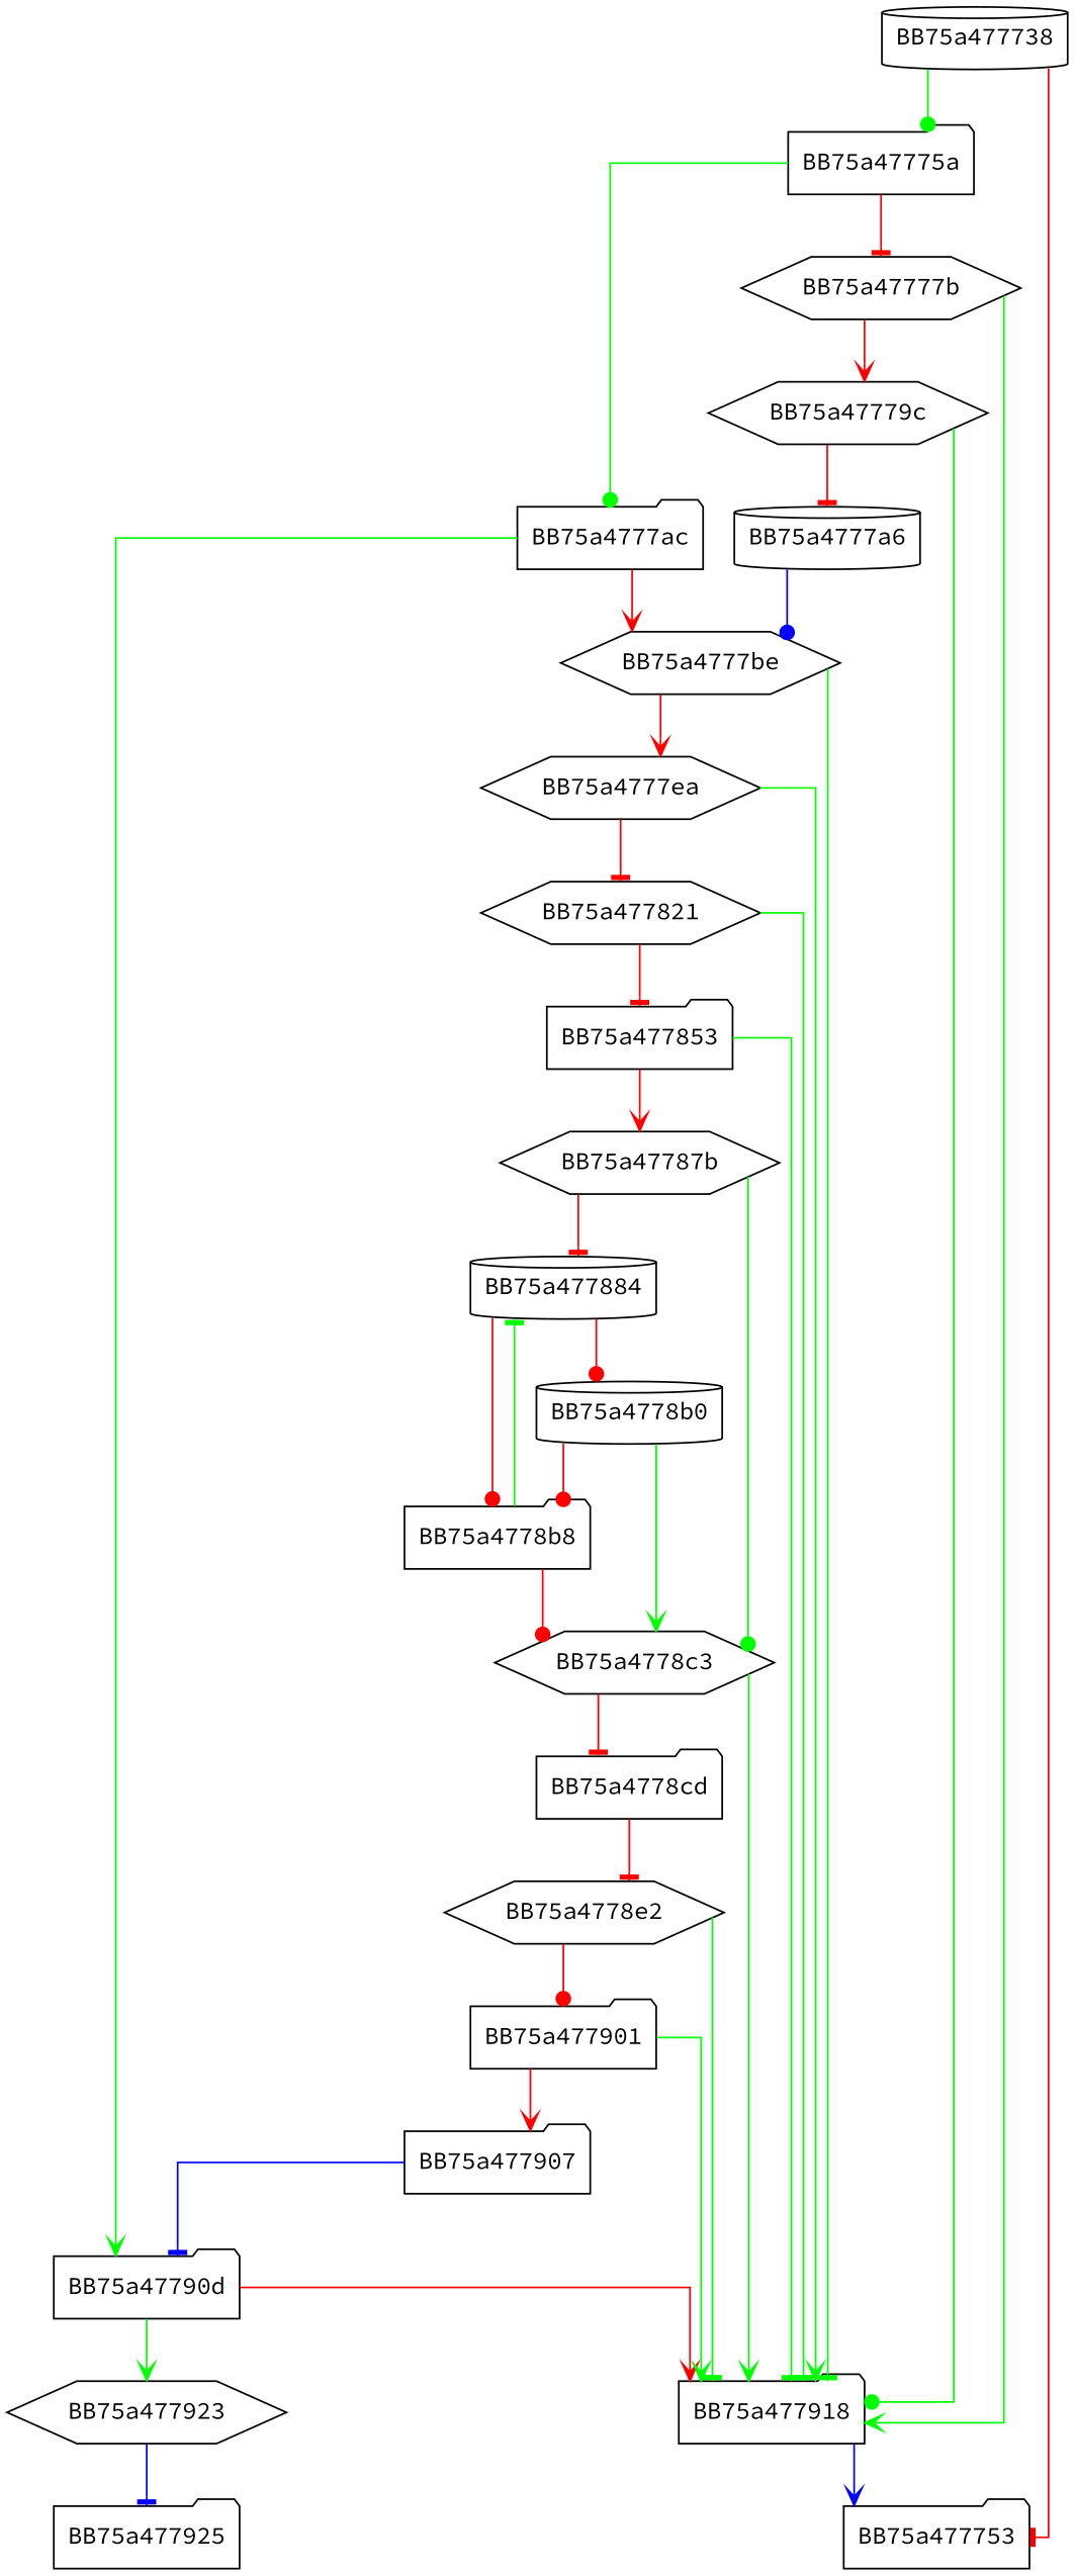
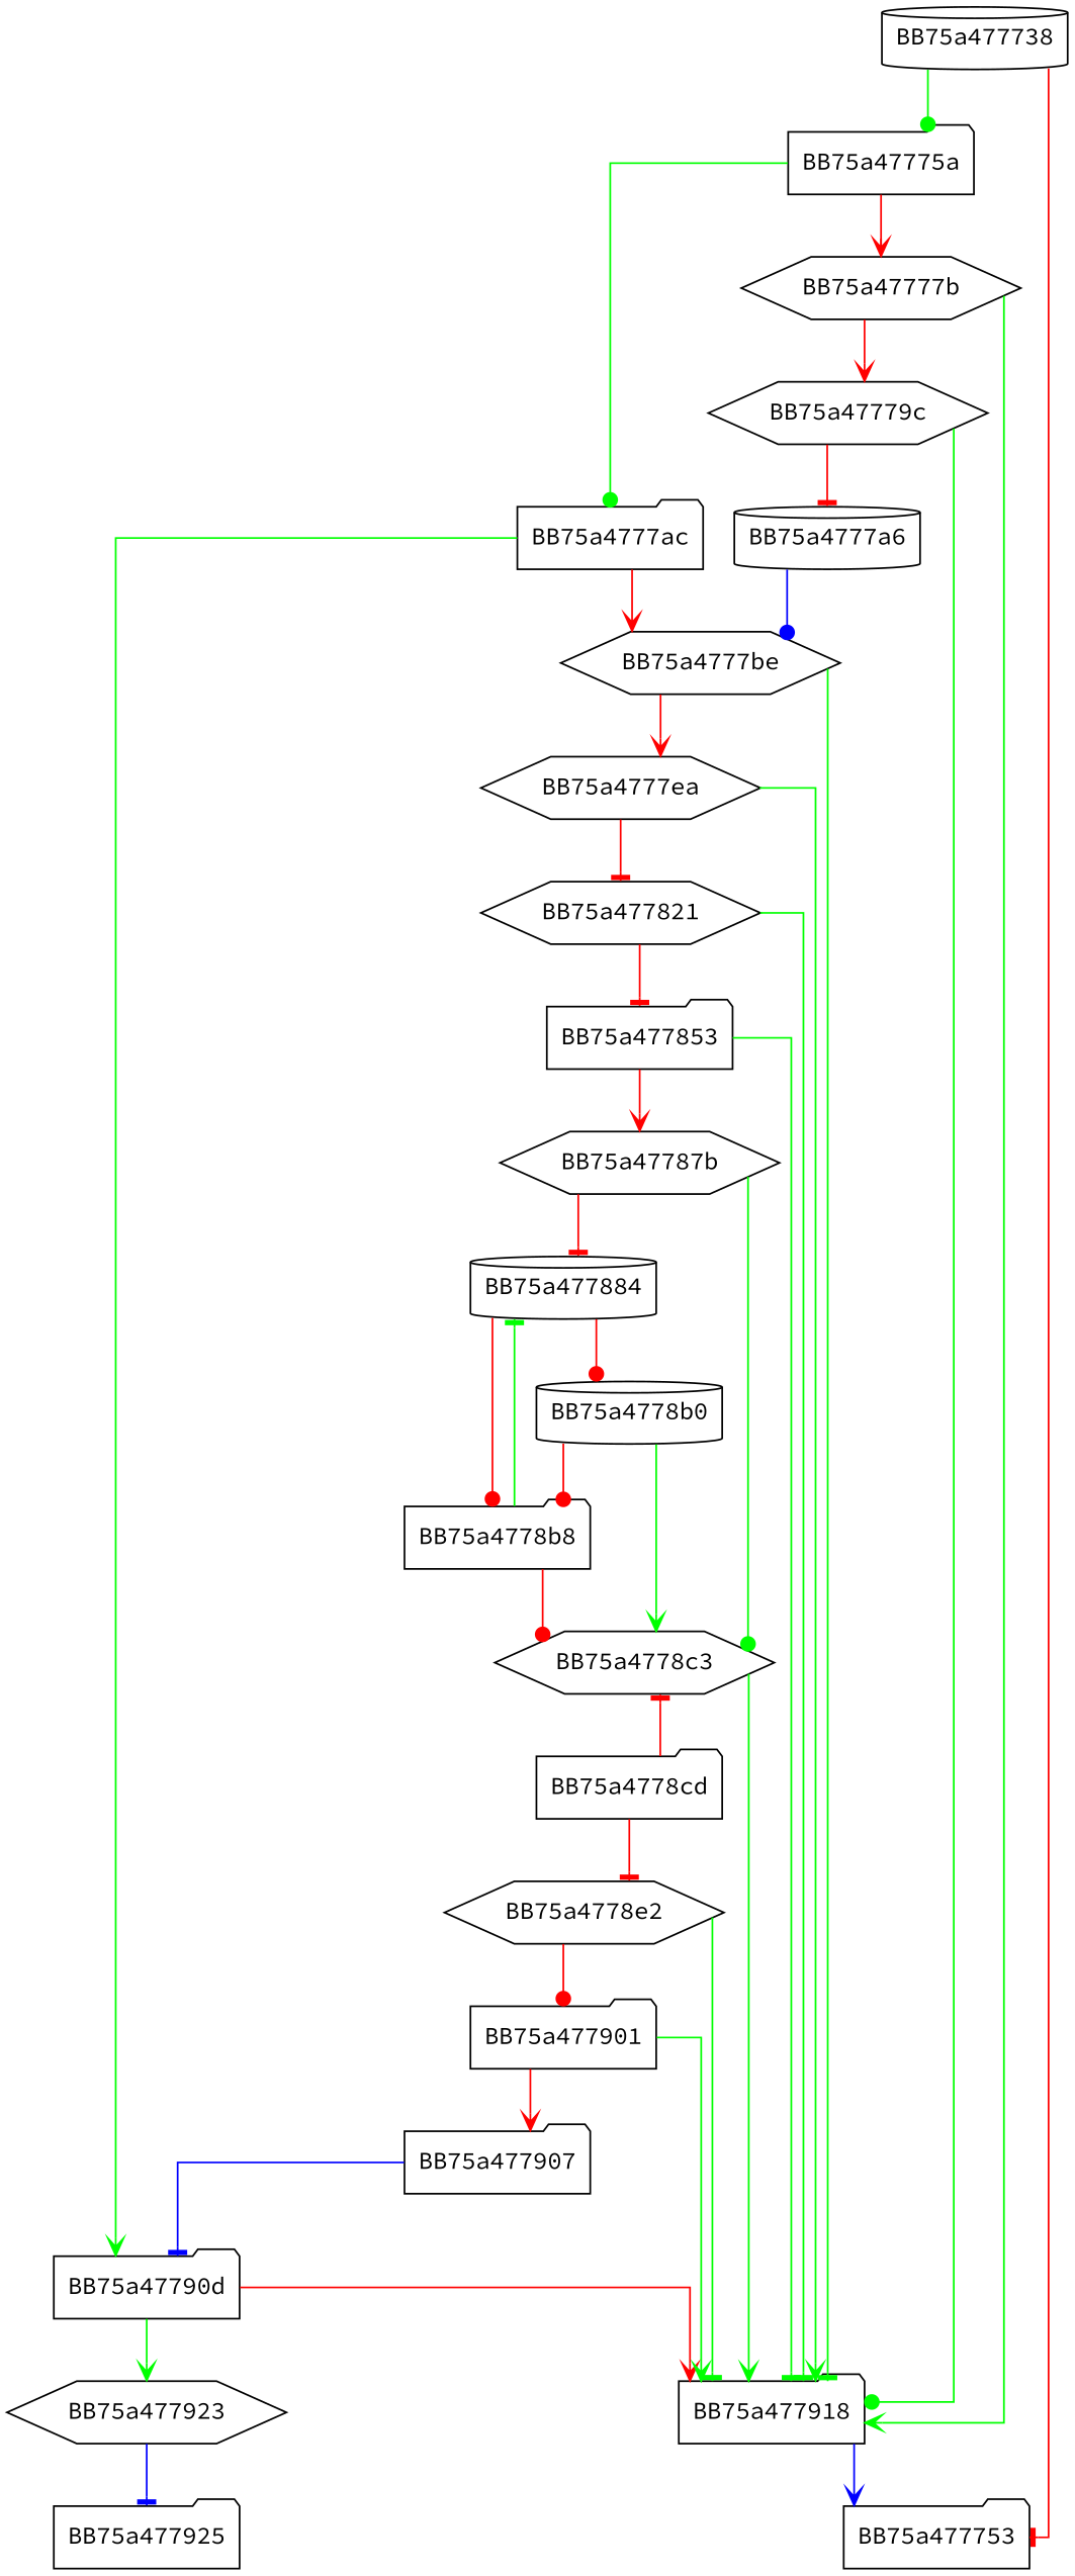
  digraph {
    fontname="Source Code Pro"
    splines=ortho
    node [fontname="Source Code Pro" shape=folder]
    edge [arrowhead=tee color=red fontname="Source Code Pro"]
    BB75a477738 [shape=cylinder]
    BB75a47775a
    BB75a477753
    BB75a4777ac
    BB75a47777b [shape=hexagon]
    BB75a47790d
    BB75a4777be [shape=hexagon]
    BB75a477918
    BB75a47779c [shape=hexagon]
    BB75a477923 [shape=hexagon]
    BB75a4777ea [shape=hexagon]
    BB75a4777a6 [shape=cylinder]
    BB75a477925
    BB75a477821 [shape=hexagon]
    BB75a477853
    BB75a47787b [shape=hexagon]
    BB75a4778c3 [shape=hexagon]
    BB75a477884 [shape=cylinder]
    BB75a4778cd
    BB75a4778b8
    BB75a4778b0 [shape=cylinder]
    BB75a4778e2 [shape=hexagon]
    BB75a477901
    BB75a477907
    BB75a477738 -> BB75a47775a [arrowhead=dot color=green]
    BB75a477738 -> BB75a477753
    BB75a47775a -> BB75a4777ac [arrowhead=dot color=green]
-   BB75a47775a -> BB75a47777b
+   BB75a47775a -> BB75a47777b [arrowhead=vee]
    BB75a4777ac -> BB75a47790d [arrowhead=vee color=green]
    BB75a4777ac -> BB75a4777be [arrowhead=vee]
    BB75a47777b -> BB75a477918 [arrowhead=vee color=green]
    BB75a47777b -> BB75a47779c [arrowhead=vee]
    BB75a47790d -> BB75a477918 [arrowhead=vee]
    BB75a47790d -> BB75a477923 [arrowhead=vee color=green]
    BB75a4777be -> BB75a477918 [color=green]
    BB75a4777be -> BB75a4777ea [arrowhead=vee]
    BB75a477918 -> BB75a477753 [arrowhead=vee color=blue]
    BB75a47779c -> BB75a477918 [arrowhead=dot color=green]
    BB75a47779c -> BB75a4777a6
    BB75a477923 -> BB75a477925 [color=blue]
    BB75a4777ea -> BB75a477918 [arrowhead=vee color=green]
    BB75a4777ea -> BB75a477821
    BB75a4777a6 -> BB75a4777be [arrowhead=dot color=blue]
    BB75a477821 -> BB75a477918 [color=green]
    BB75a477821 -> BB75a477853
    BB75a477853 -> BB75a477918 [color=green]
    BB75a477853 -> BB75a47787b [arrowhead=vee]
    BB75a47787b -> BB75a4778c3 [arrowhead=dot color=green]
    BB75a47787b -> BB75a477884
    BB75a4778c3 -> BB75a477918 [arrowhead=vee color=green]
-   BB75a4778c3 -> BB75a4778cd
+   BB75a4778cd -> BB75a4778c3
    BB75a477884 -> BB75a4778b8 [arrowhead=dot]
    BB75a477884 -> BB75a4778b0 [arrowhead=dot]
    BB75a4778cd -> BB75a4778e2
    BB75a4778b8 -> BB75a4778c3 [arrowhead=dot]
    BB75a4778b8 -> BB75a477884 [color=green]
    BB75a4778b0 -> BB75a4778c3 [arrowhead=vee color=green]
    BB75a4778b0 -> BB75a4778b8 [arrowhead=dot]
    BB75a4778e2 -> BB75a477918 [color=green]
    BB75a4778e2 -> BB75a477901 [arrowhead=dot]
    BB75a477901 -> BB75a477918 [arrowhead=vee color=green]
    BB75a477901 -> BB75a477907 [arrowhead=vee]
    BB75a477907 -> BB75a47790d [color=blue]
  }
